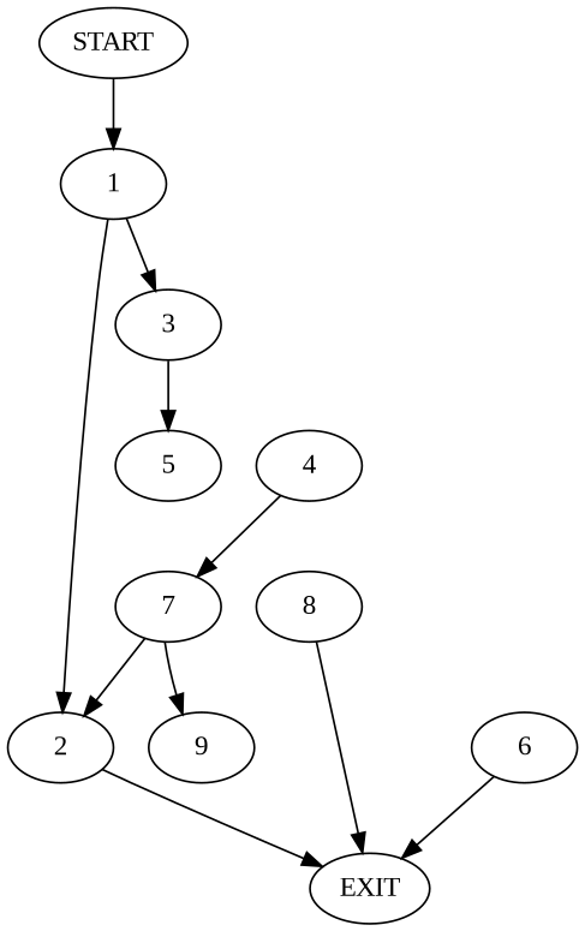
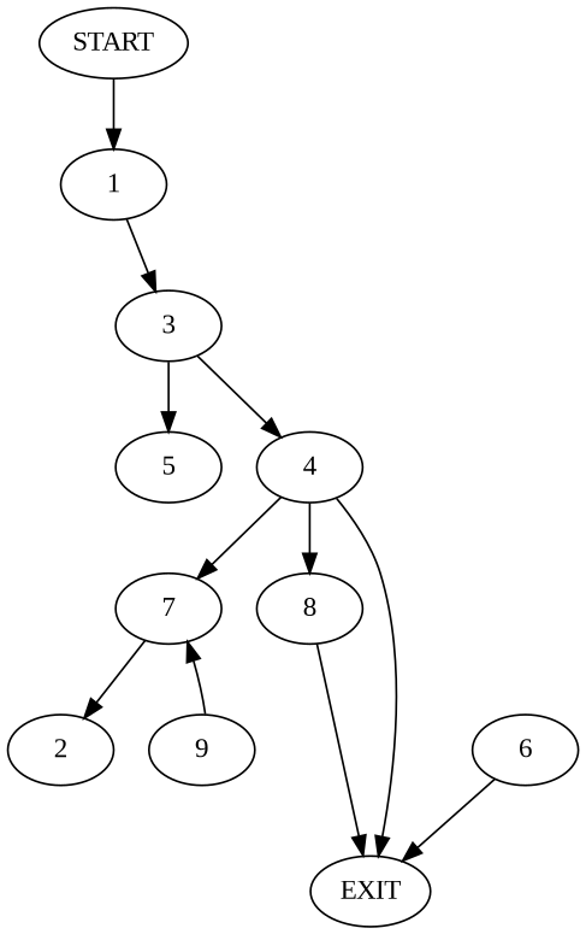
  digraph {
    fontname="Liberation Serif"
    node [fontname="Liberation Serif"]
    edge [fontname="Liberation Serif"]
    n1 [label=START]
    1
    2
    3
    n5 [label=EXIT]
    4
    5
    7
    8
    9
    6
    n1 -> 1
-   1 -> 2
    1 -> 3
-   2 -> n5
+   4 -> n5
+   3 -> 4
    3 -> 5
    4 -> 7
+   4 -> 8
    7 -> 2
-   7 -> 9
+   9 -> 7
    8 -> n5
    6 -> n5
  }
